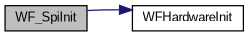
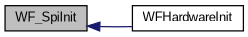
  digraph {
    rankdir=LR
    fontname="Liberation Sans"
    node [color=black fontname="Liberation Sans" fontsize=10 shape=record style=filled]
    n1 [fillcolor=grey75 fontcolor=black height=0.2 label=WF_SpiInit width=0.4]
    n2 [fillcolor=white height=0.2 label=WFHardwareInit width=0.4]
-   n2 -> n1 [color=midnightblue dir=back fontname="Liberation Sans" fontsize=10 labelfontname=Helvetica labelfontsize=10 style=solid]
+   n1 -> n2 [color=midnightblue dir=back fontname="Liberation Sans" fontsize=10 labelfontname=Helvetica labelfontsize=10 style=solid]
  }
